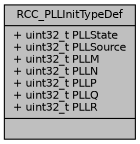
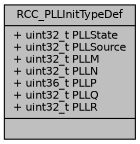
  digraph {
-   n1 [color=black fillcolor=grey75 fontcolor=black fontname=Helvetica fontsize=10 height=0.2 label="{RCC_PLLInitTypeDef\n|+ uint32_t PLLState\l+ uint32_t PLLSource\l+ uint32_t PLLM\l+ uint32_t PLLN\l+ uint32_t PLLP\l+ uint32_t PLLQ\l+ uint32_t PLLR\l|}" shape=record style=filled width=0.4]
+   n1 [color=black fillcolor=grey75 fontcolor=black fontname=Helvetica fontsize=10 height=0.2 label="{RCC_PLLInitTypeDef\n|+ uint32_t PLLState\l+ uint32_t PLLSource\l+ uint32_t PLLM\l+ uint32_t PLLN\l+ uint36_t PLLP\l+ uint32_t PLLQ\l+ uint32_t PLLR\l|}" shape=record style=filled width=0.4]
  }
